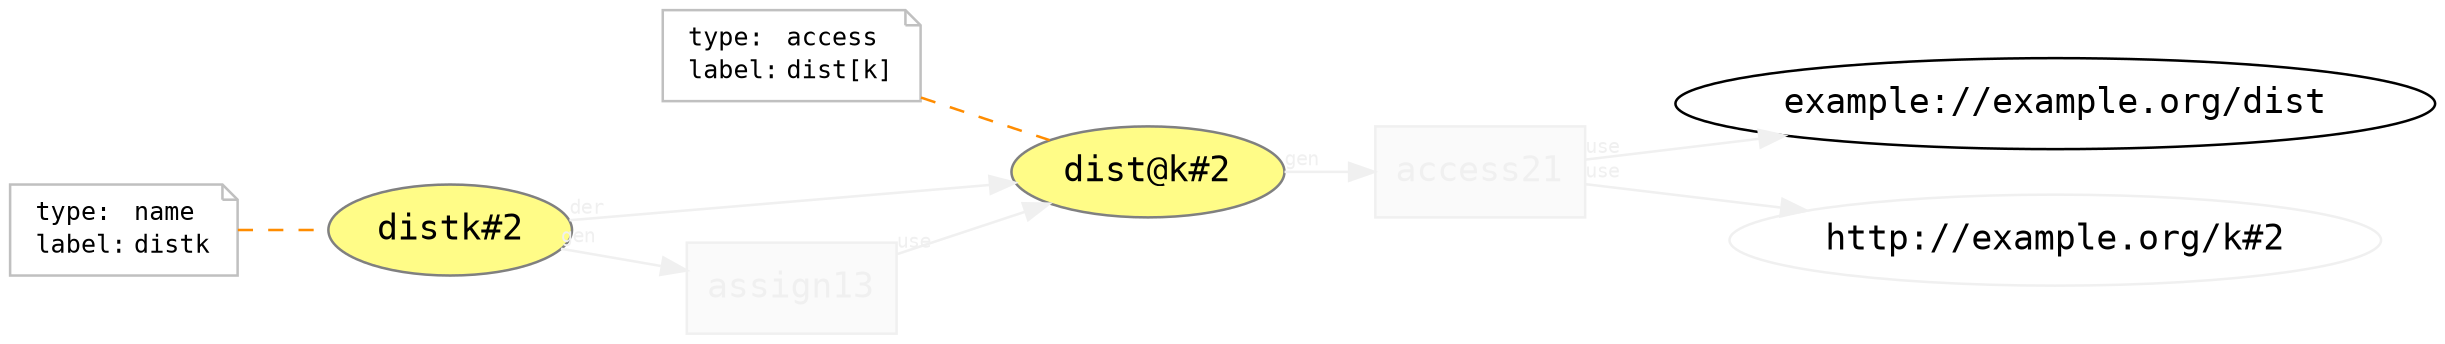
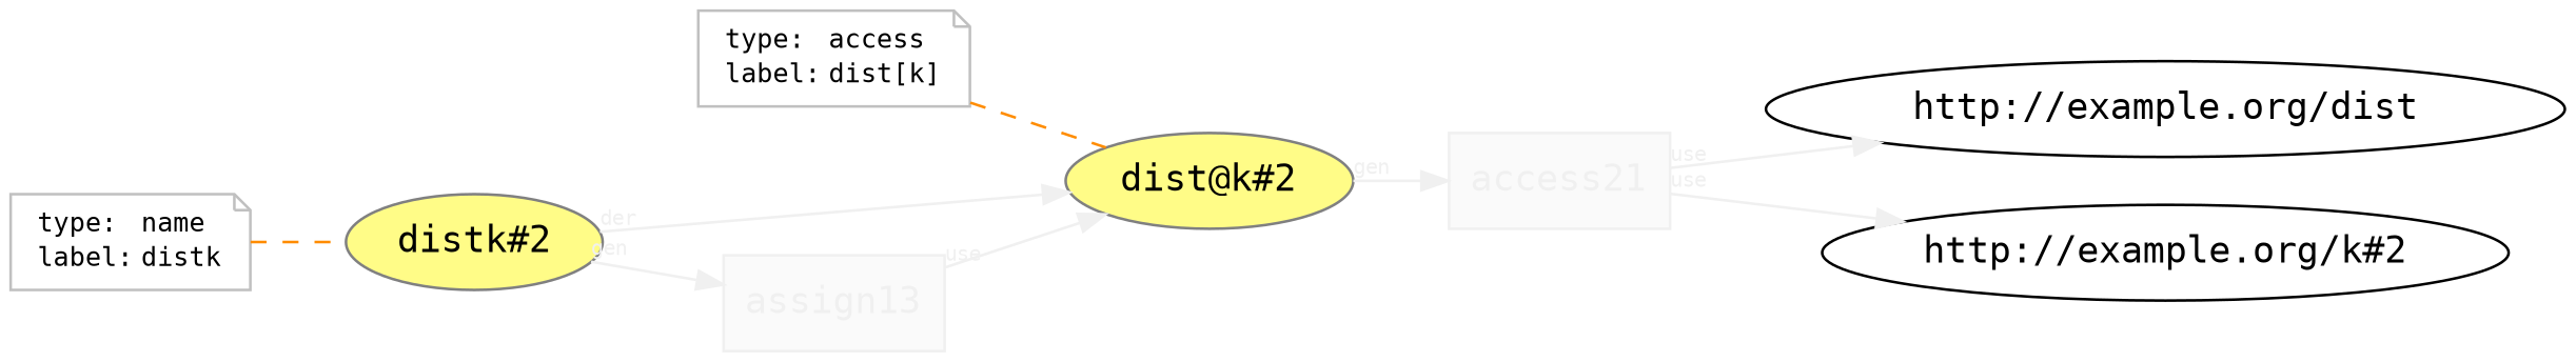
  digraph {
    fontname="DejaVu Sans Mono"
    rankdir=LR
    node [fontname="DejaVu Sans Mono"]
    edge [color="#F0F0F0" fontcolor="#F0F0F0" fontname="DejaVu Sans Mono" labelangle=60.0 labeldistance=1.5 labelfontsize=8 rotation=20 taillabel=use]
    n1 [color="#808080" fillcolor="#FFFC87" label="dist@k#2" style=filled]
    n2 [color="#F0F0F0" fillcolor="#FAFAFA" fontcolor="#F0F0F0" label=access21 shape=polygon sides=4 style=filled]
-   "http://example.org/dist" [label="example://example.org/dist"]
-   "http://example.org/k#2" [color="#F0F0F0"]
+   "http://example.org/dist"
+   "http://example.org/k#2"
    n5 [color=gray fontcolor=black fontsize=10 label=<<TABLE cellpadding="0" border="0"> 	<TR> 	    <TD align="left">type:</TD> 	    <TD align="left">access</TD> 	</TR> 	<TR> 	    <TD align="left">label:</TD> 	    <TD align="left">dist[k]</TD> 	</TR> </TABLE>> shape=note]
    n6 [color="#808080" fillcolor="#FFFC87" label="distk#2" style=filled]
    n7 [color="#F0F0F0" fillcolor="#FAFAFA" fontcolor="#F0F0F0" label=assign13 shape=polygon sides=4 style=filled]
    n8 [color=gray fontcolor=black fontsize=10 label=<<TABLE cellpadding="0" border="0"> 	<TR> 	    <TD align="left">type:</TD> 	    <TD align="left">name</TD> 	</TR> 	<TR> 	    <TD align="left">label:</TD> 	    <TD align="left">distk</TD> 	</TR> </TABLE>> shape=note]
    n1 -> n2 [taillabel=gen]
    n2 -> "http://example.org/dist"
    n2 -> "http://example.org/k#2"
    n5 -> n1 [arrowhead=none color=darkorange style=dashed fontcolor="" labelangle="" labeldistance="" labelfontsize="" rotation="" taillabel=""]
    n6 -> n1 [taillabel=der]
    n6 -> n7 [taillabel=gen]
    n7 -> n1
    n8 -> n6 [arrowhead=none color=darkorange style=dashed fontcolor="" labelangle="" labeldistance="" labelfontsize="" rotation="" taillabel=""]
  }
